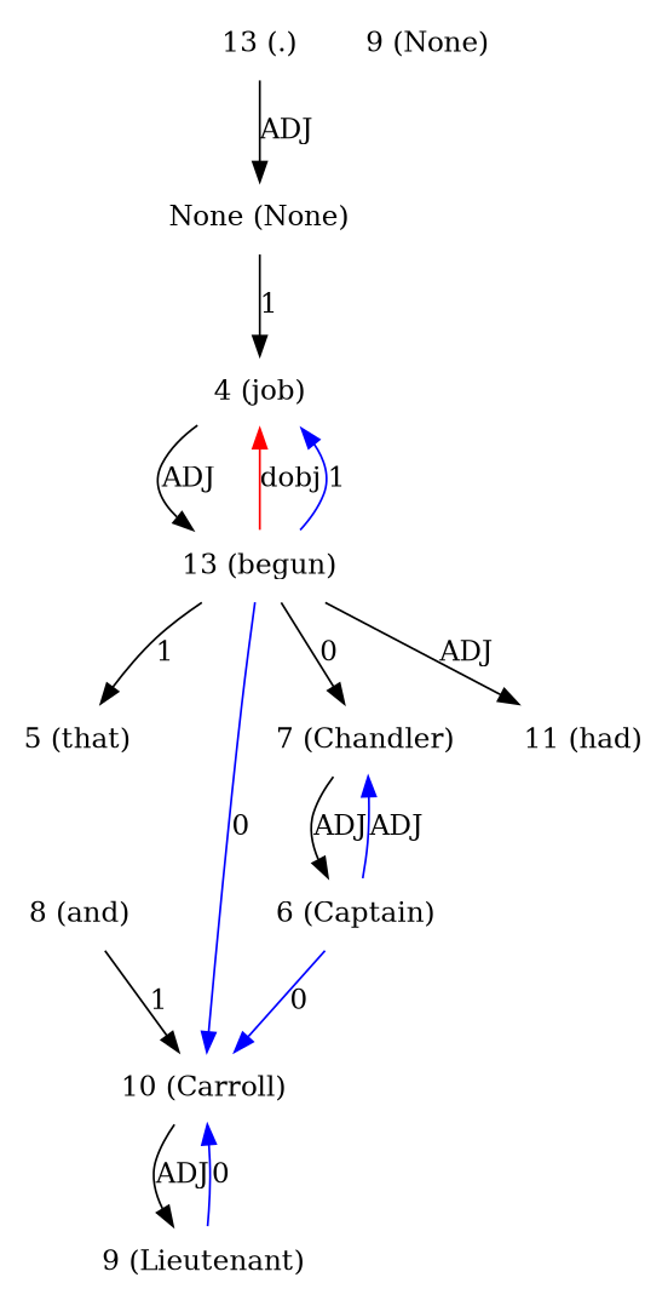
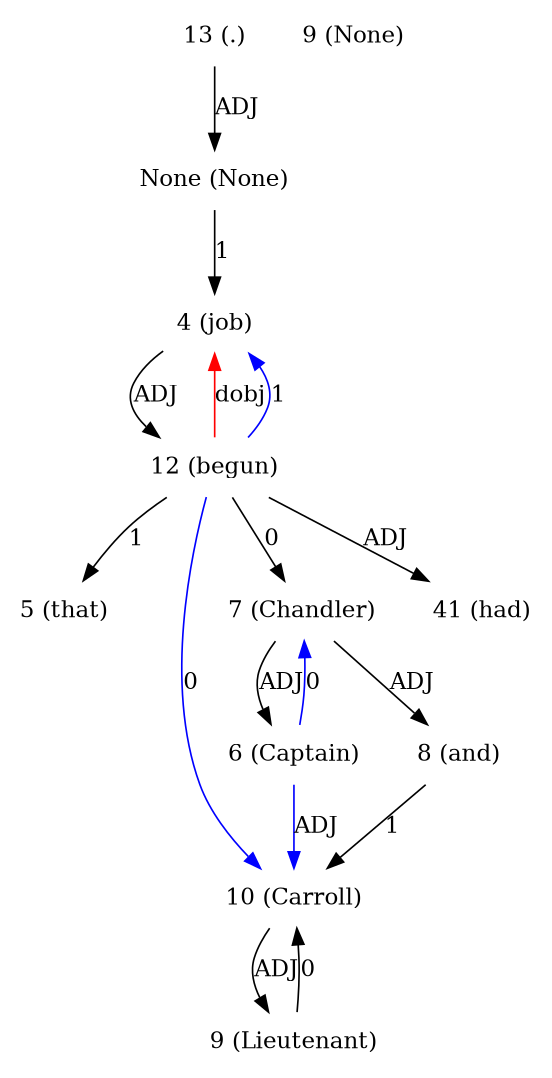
  digraph {
    node [shape=plaintext]
    edge [dir=forward]
    n1 [label="None (None)"]
    n2 [label="4 (job)"]
-   n3 [label="13 (begun)"]
+   n3 [label="12 (begun)"]
    n4 [label="13 (.)"]
    n5 [label="5 (that)"]
    n6 [label="10 (Carroll)"]
    n7 [label="7 (Chandler)"]
-   n8 [label="11 (had)"]
+   n8 [label="41 (had)"]
    n9 [label="9 (None)"]
    n10 [label="9 (Lieutenant)"]
    n11 [label="6 (Captain)"]
    n12 [label="8 (and)"]
    n1 -> n2 [label=1]
    n2 -> n3 [label=ADJ]
    n3 -> n2 [color=red label=dobj]
    n3 -> n2 [color=blue label=1]
    n3 -> n5 [label=1]
    n3 -> n6 [color=blue label=0]
    n3 -> n7 [label=0]
    n3 -> n8 [label=ADJ]
    n4 -> n1 [label=ADJ]
    n6 -> n10 [label=ADJ]
    n7 -> n11 [label=ADJ]
-   n10 -> n6 [color=blue label=0]
-   n11 -> n6 [color=blue label=0]
-   n11 -> n7 [color=blue label=ADJ]
+   n7 -> n12 [label=ADJ]
+   n10 -> n6 [color=black label=0]
+   n11 -> n6 [color=blue label=ADJ]
+   n11 -> n7 [color=blue label=0]
    n12 -> n6 [label=1]
  }
